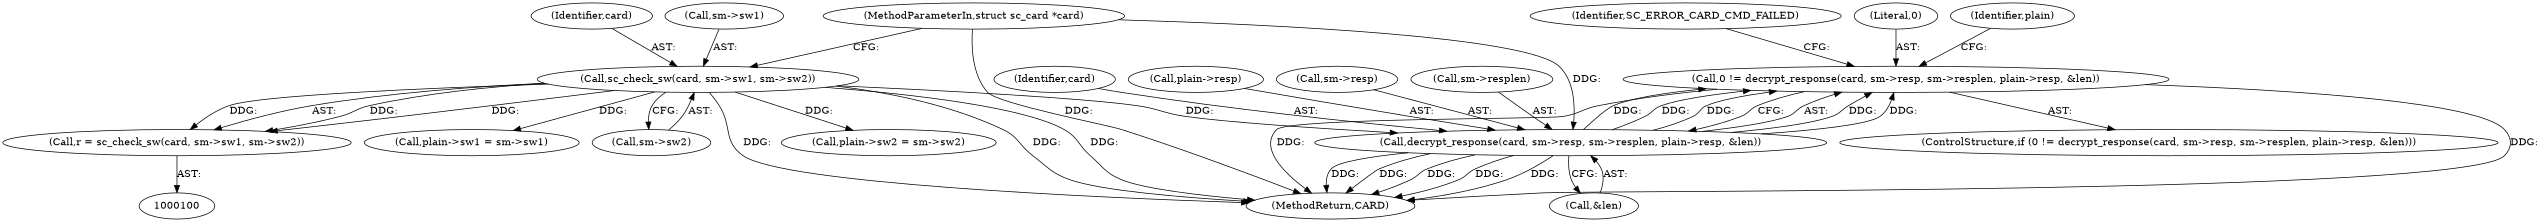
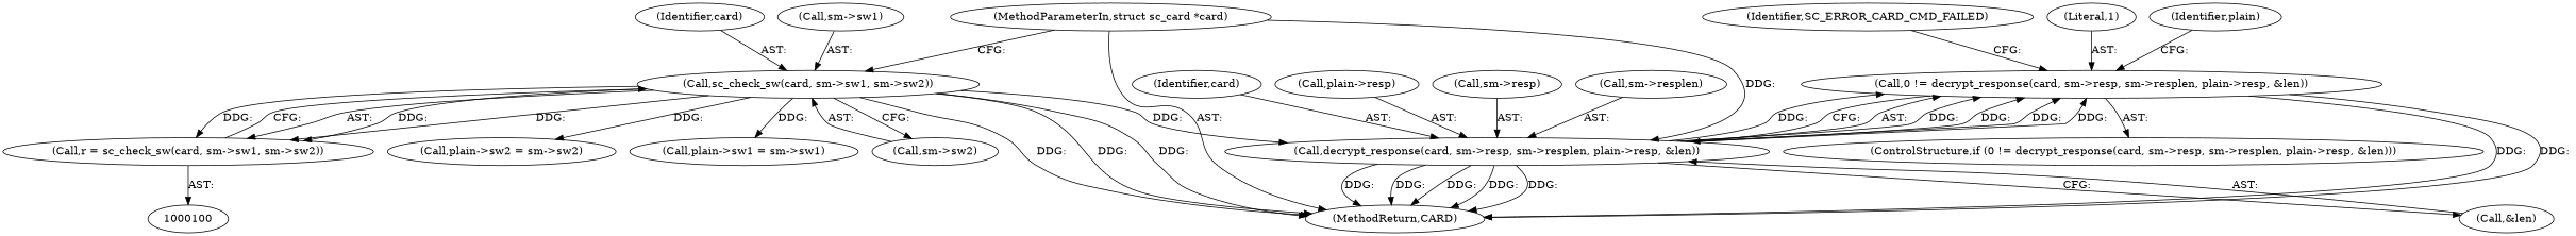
  digraph {
    n1 [label="(Call,0 != decrypt_response(card, sm->resp, sm->resplen, plain->resp, &len))"]
    n2 [label="(Call,decrypt_response(card, sm->resp, sm->resplen, plain->resp, &len))"]
    n3 [label="(MethodReturn,CARD)"]
    n4 [label="(ControlStructure,if (0 != decrypt_response(card, sm->resp, sm->resplen, plain->resp, &len)))"]
    n5 [label="(Call,&len)"]
    n6 [label="(Call,sc_check_sw(card, sm->sw1, sm->sw2))"]
    n7 [label="(Call,plain->sw2 = sm->sw2)"]
    n8 [label="(Call,plain->sw1 = sm->sw1)"]
    n9 [label="(Call,sm->sw2)"]
    n10 [label="(Call,r = sc_check_sw(card, sm->sw1, sm->sw2))"]
    1000100
    n12 [label="(MethodParameterIn,struct sc_card *card)"]
    n13 [label="(Identifier,card)"]
    n14 [label="(Identifier,plain)"]
    n15 [label="(Call,plain->resp)"]
    n16 [label="(Identifier,SC_ERROR_CARD_CMD_FAILED)"]
-   n17 [label="(Literal,0)"]
+   n17 [label="(Literal,1)"]
    n18 [label="(Call,sm->resp)"]
    n19 [label="(Identifier,card)"]
    n20 [label="(Call,sm->resplen)"]
    n21 [label="(Call,sm->sw1)"]
    n1 -> n2 [label="CFG: "]
    n1 -> n3 [label="DDG: "]
    n1 -> n3 [label="DDG: "]
    n1 -> n4 [label="AST: "]
    n2 -> n1 [label="AST: "]
    n2 -> n1 [label="DDG: "]
    n2 -> n1 [label="DDG: "]
    n2 -> n1 [label="DDG: "]
    n2 -> n1 [label="DDG: "]
    n2 -> n1 [label="DDG: "]
    n2 -> n3 [label="DDG: "]
    n2 -> n3 [label="DDG: "]
    n2 -> n3 [label="DDG: "]
    n2 -> n3 [label="DDG: "]
    n2 -> n3 [label="DDG: "]
    n2 -> n5 [label="CFG: "]
    n5 -> n2 [label="AST: "]
    n6 -> n2 [label="DDG: "]
    n6 -> n3 [label="DDG: "]
    n6 -> n3 [label="DDG: "]
    n6 -> n3 [label="DDG: "]
    n6 -> n7 [label="DDG: "]
    n6 -> n8 [label="DDG: "]
    n6 -> n9 [label="CFG: "]
    n6 -> n10 [label="AST: "]
    n6 -> n10 [label="DDG: "]
    n6 -> n10 [label="DDG: "]
    n6 -> n10 [label="DDG: "]
    n9 -> n6 [label="AST: "]
+   n10 -> n6 [label="CFG: "]
    n10 -> 1000100 [label="AST: "]
    n12 -> n2 [label="DDG: "]
-   n12 -> n3 [label="DDG: "]
+   n12 -> n3 [label="AST: "]
    n12 -> n6 [label="CFG: "]
    n13 -> n2 [label="AST: "]
    n14 -> n1 [label="CFG: "]
    n15 -> n2 [label="AST: "]
    n16 -> n1 [label="CFG: "]
    n17 -> n1 [label="AST: "]
    n18 -> n2 [label="AST: "]
    n19 -> n6 [label="AST: "]
    n20 -> n2 [label="AST: "]
    n21 -> n6 [label="AST: "]
  }
